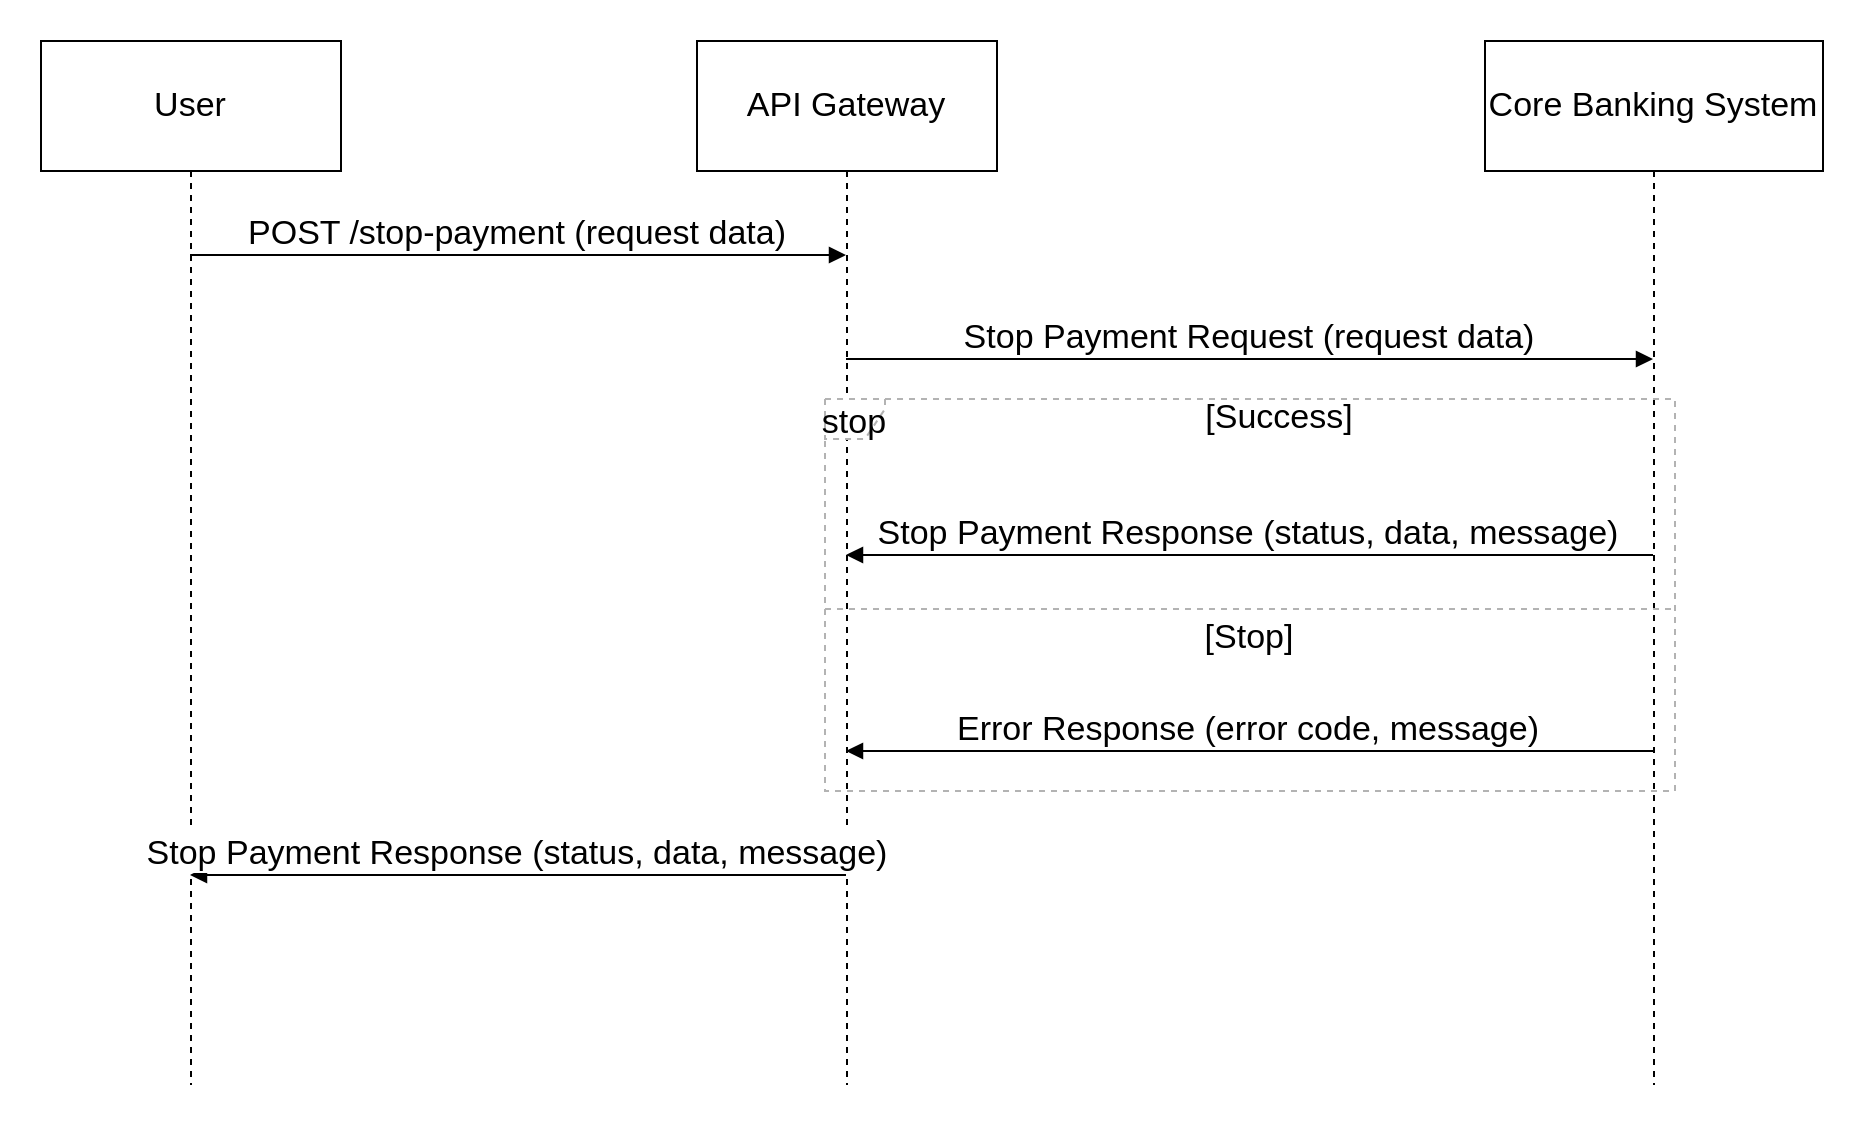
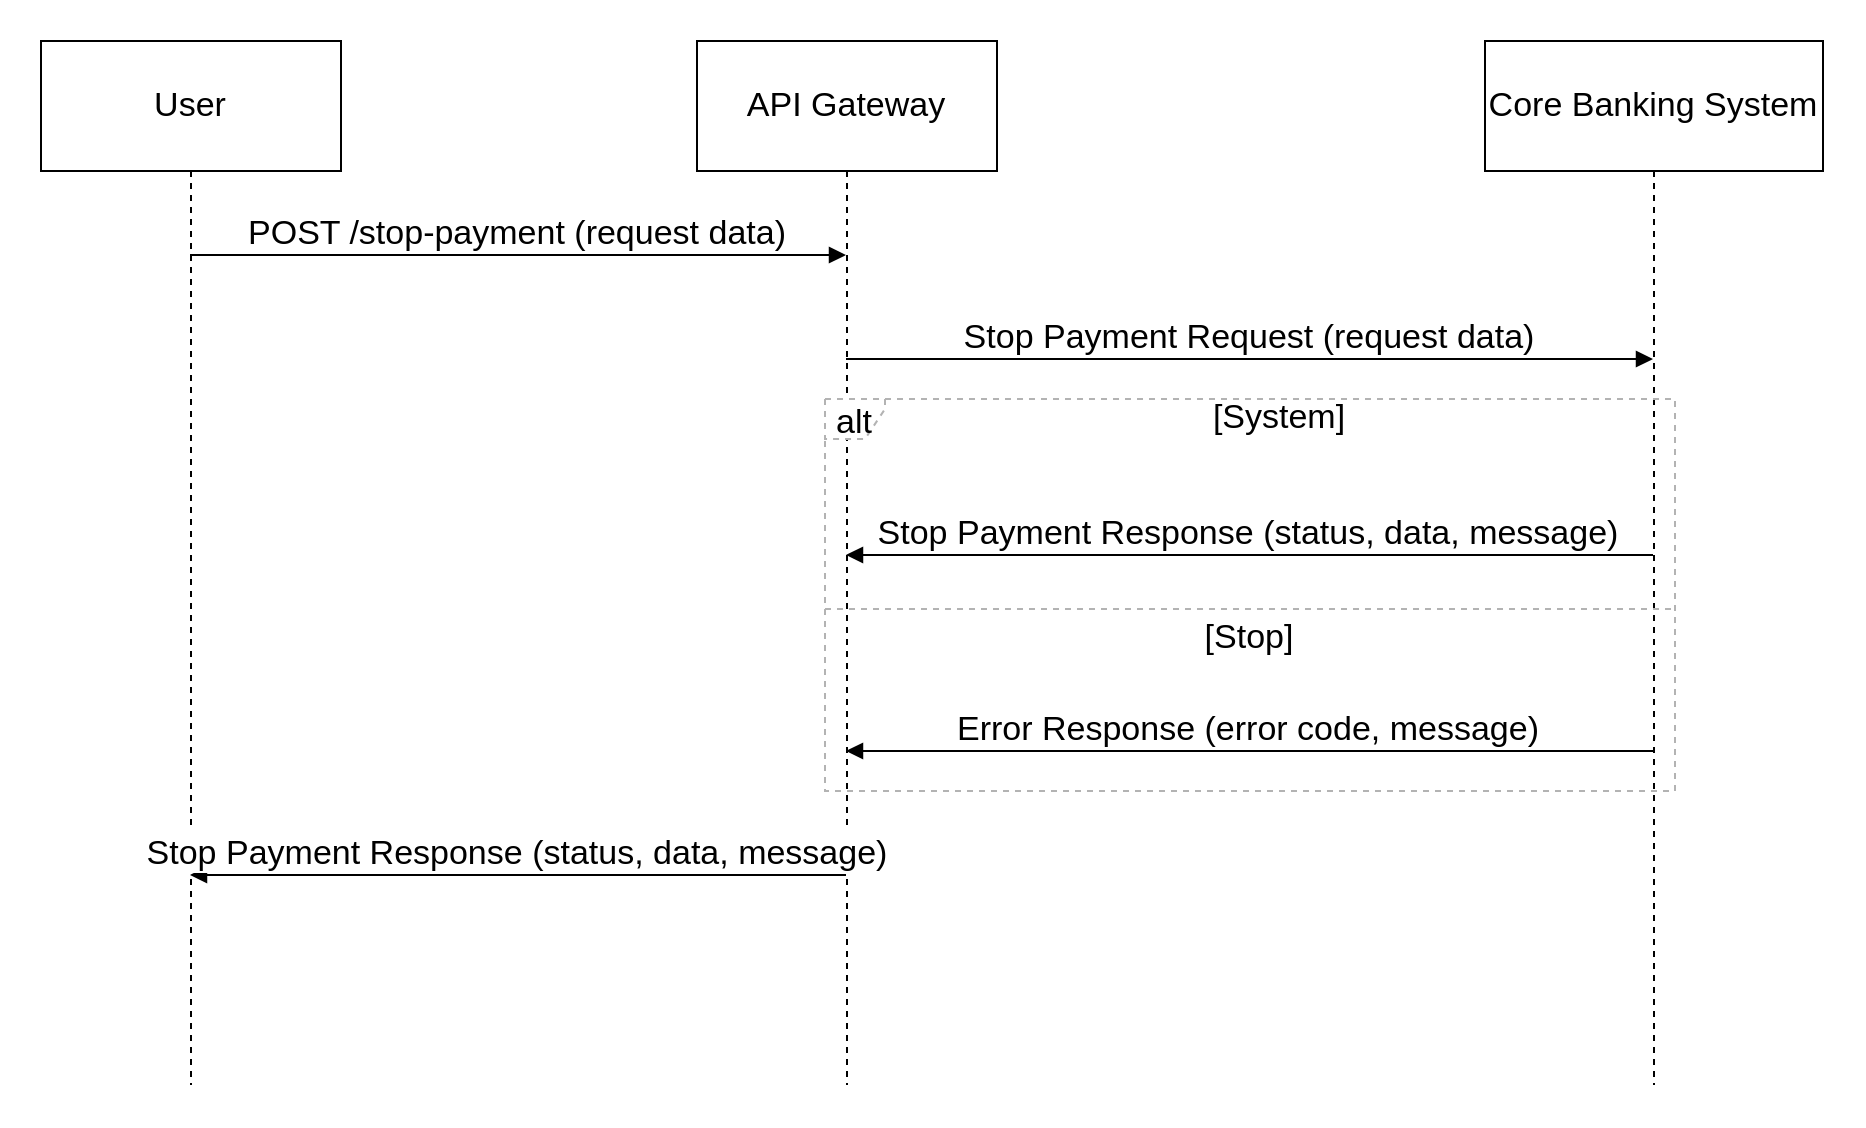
  <mxCell id="0" />
  <mxCell id="1" parent="0" />
  <mxCell id="2" value="User" style="shape=umlLifeline;perimeter=lifelinePerimeter;whiteSpace=wrap;container=1;dropTarget=0;collapsible=0;recursiveResize=0;outlineConnect=0;portConstraint=eastwest;newEdgeStyle={&quot;edgeStyle&quot;:&quot;elbowEdgeStyle&quot;,&quot;elbow&quot;:&quot;vertical&quot;,&quot;curved&quot;:0,&quot;rounded&quot;:0};size=65;fontSize=17;" parent="1" vertex="1"><mxGeometry x="20" y="20" width="150" height="522" as="geometry" /></mxCell>
  <mxCell id="3" value="API Gateway" style="shape=umlLifeline;perimeter=lifelinePerimeter;whiteSpace=wrap;container=1;dropTarget=0;collapsible=0;recursiveResize=0;outlineConnect=0;portConstraint=eastwest;newEdgeStyle={&quot;edgeStyle&quot;:&quot;elbowEdgeStyle&quot;,&quot;elbow&quot;:&quot;vertical&quot;,&quot;curved&quot;:0,&quot;rounded&quot;:0};size=65;fontSize=17;" parent="1" vertex="1"><mxGeometry x="348" y="20" width="150" height="522" as="geometry" /></mxCell>
  <mxCell id="4" value="Core Banking System" style="shape=umlLifeline;perimeter=lifelinePerimeter;whiteSpace=wrap;container=1;dropTarget=0;collapsible=0;recursiveResize=0;outlineConnect=0;portConstraint=eastwest;newEdgeStyle={&quot;edgeStyle&quot;:&quot;elbowEdgeStyle&quot;,&quot;elbow&quot;:&quot;vertical&quot;,&quot;curved&quot;:0,&quot;rounded&quot;:0};size=65;fontSize=17;" parent="1" vertex="1"><mxGeometry x="742" y="20" width="169" height="522" as="geometry" /></mxCell>
- <mxCell id="5" value="stop" style="shape=umlFrame;dashed=1;pointerEvents=0;dropTarget=0;strokeColor=#B3B3B3;height=20;width=30;fontSize=17;" parent="1" vertex="1"><mxGeometry x="412" y="199" width="425" height="196" as="geometry" /></mxCell>
- <mxCell id="6" value="[Success]" style="text;strokeColor=none;fillColor=none;align=center;verticalAlign=middle;whiteSpace=wrap;fontSize=17;" parent="5" vertex="1"><mxGeometry x="30" width="395" height="20" as="geometry" /></mxCell>
+ <mxCell id="5" value="alt" style="shape=umlFrame;dashed=1;pointerEvents=0;dropTarget=0;strokeColor=#B3B3B3;height=20;width=30;fontSize=17;" parent="1" vertex="1"><mxGeometry x="412" y="199" width="425" height="196" as="geometry" /></mxCell>
+ <mxCell id="6" value="[System]" style="text;strokeColor=none;fillColor=none;align=center;verticalAlign=middle;whiteSpace=wrap;fontSize=17;" parent="5" vertex="1"><mxGeometry x="30" width="395" height="20" as="geometry" /></mxCell>
  <mxCell id="7" value="[Stop]" style="shape=line;dashed=1;whiteSpace=wrap;verticalAlign=top;labelPosition=center;verticalLabelPosition=middle;align=center;strokeColor=#B3B3B3;fontSize=17;" parent="5" vertex="1"><mxGeometry y="103" width="425" height="4" as="geometry" /></mxCell>
  <mxCell id="8" value="POST /stop-payment (request data)" style="verticalAlign=bottom;endArrow=block;edgeStyle=elbowEdgeStyle;elbow=vertical;curved=0;rounded=0;fontSize=17;" parent="1" source="2" target="3" edge="1"><mxGeometry relative="1" as="geometry"><Array as="points"><mxPoint x="230" y="127" /></Array></mxGeometry></mxCell>
  <mxCell id="9" value="Stop Payment Request (request data)" style="verticalAlign=bottom;endArrow=block;edgeStyle=elbowEdgeStyle;elbow=vertical;curved=0;rounded=0;fontSize=17;" parent="1" source="3" target="4" edge="1"><mxGeometry relative="1" as="geometry"><Array as="points"><mxPoint x="633" y="179" /></Array></mxGeometry></mxCell>
  <mxCell id="10" value="Stop Payment Response (status, data, message)" style="verticalAlign=bottom;endArrow=block;edgeStyle=elbowEdgeStyle;elbow=vertical;curved=0;rounded=0;fontSize=17;" parent="1" source="4" target="3" edge="1"><mxGeometry relative="1" as="geometry"><Array as="points"><mxPoint x="636" y="277" /></Array></mxGeometry></mxCell>
  <mxCell id="11" value="Error Response (error code, message)" style="verticalAlign=bottom;endArrow=block;edgeStyle=elbowEdgeStyle;elbow=vertical;curved=0;rounded=0;fontSize=17;" parent="1" source="4" target="3" edge="1"><mxGeometry relative="1" as="geometry"><Array as="points"><mxPoint x="636" y="375" /></Array></mxGeometry></mxCell>
  <mxCell id="12" value="Stop Payment Response (status, data, message)" style="verticalAlign=bottom;endArrow=block;edgeStyle=elbowEdgeStyle;elbow=vertical;curved=0;rounded=0;fontSize=17;" parent="1" source="3" target="2" edge="1"><mxGeometry relative="1" as="geometry"><Array as="points"><mxPoint x="233" y="437" /></Array></mxGeometry></mxCell>
